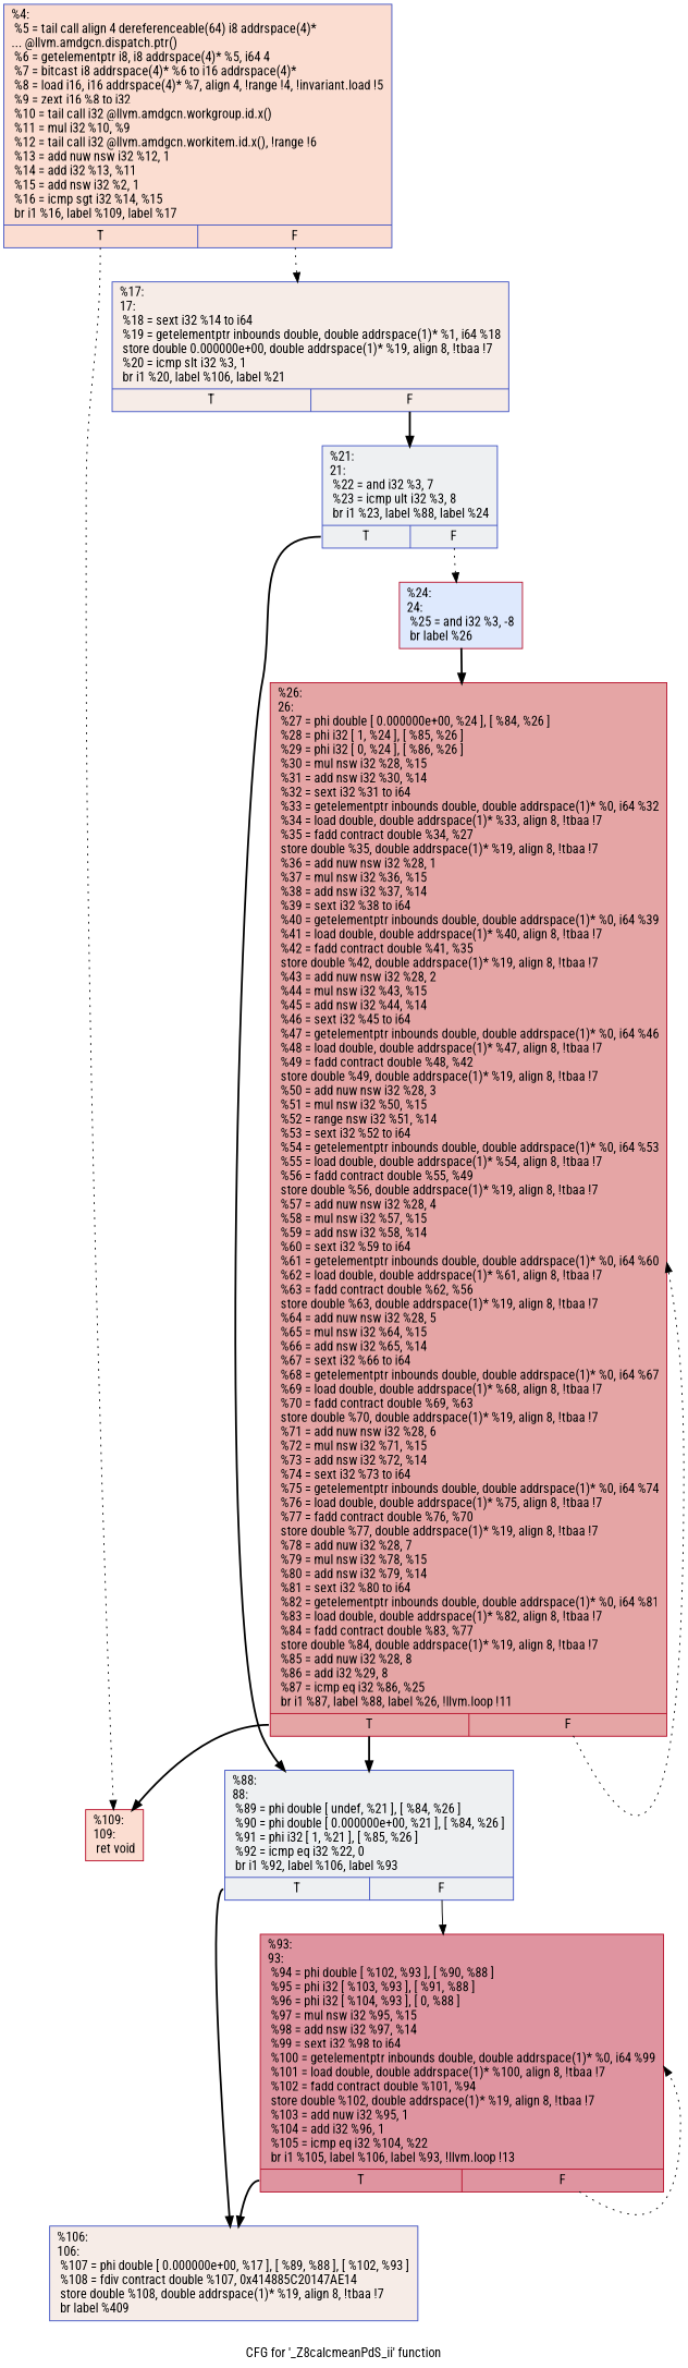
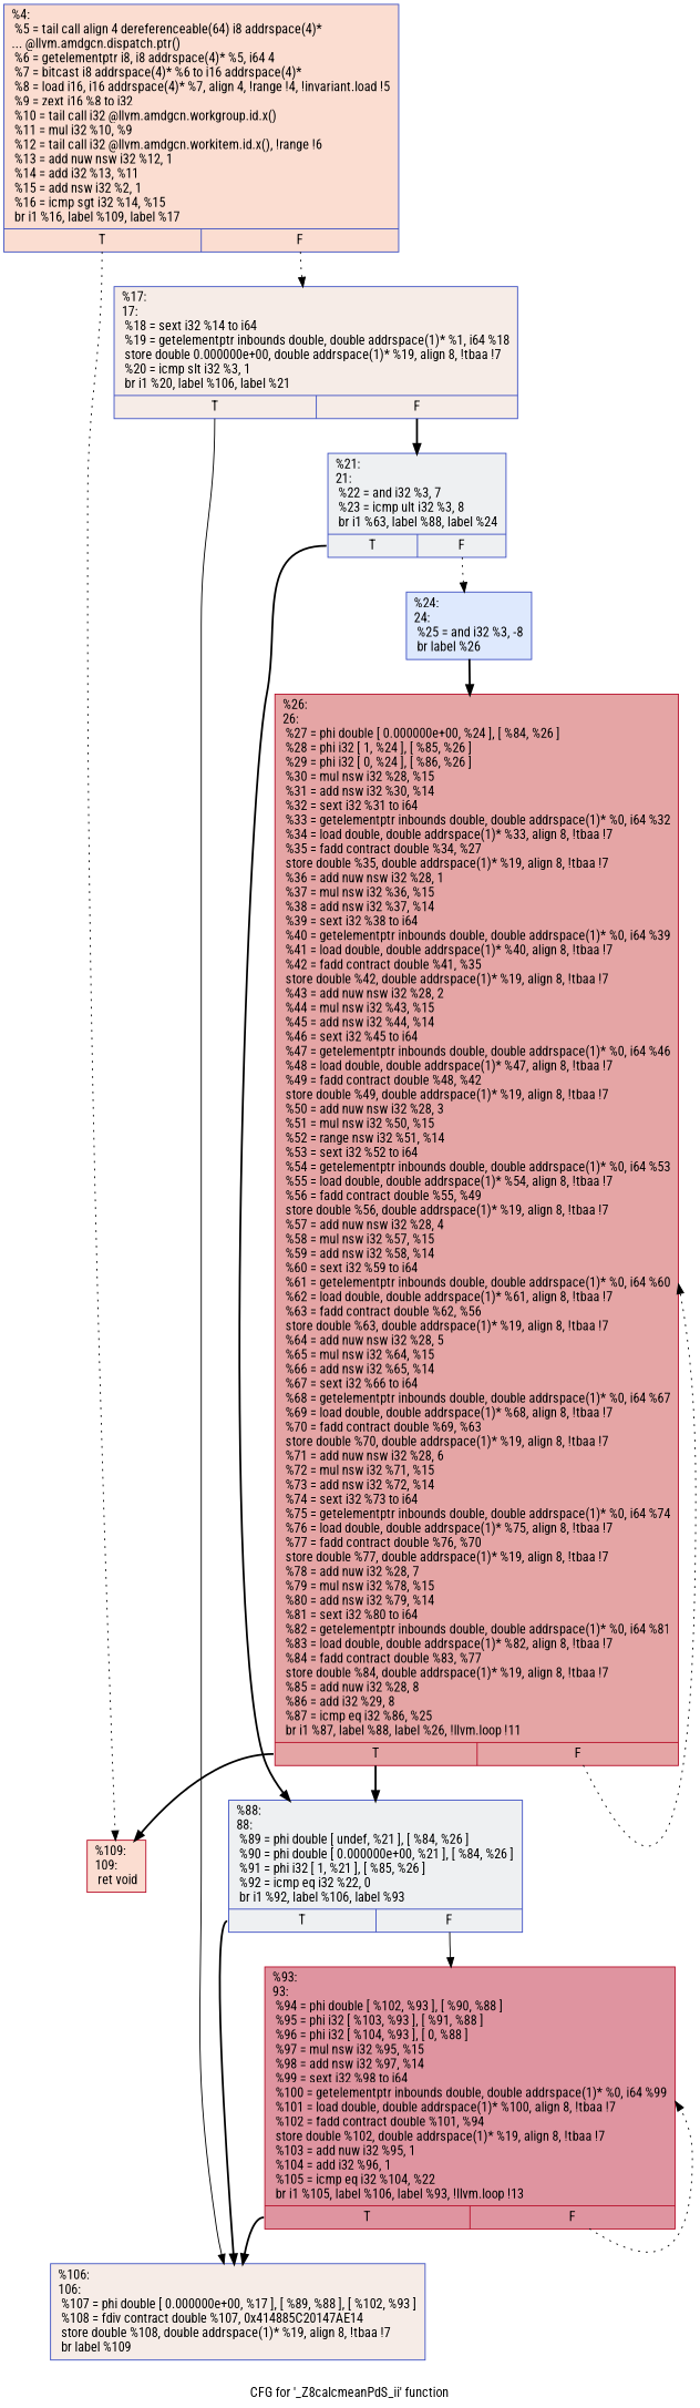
  digraph {
    fontname="Roboto Condensed"
    label="CFG for '_Z8calcmeanPdS_ii' function"
    node [color="#3d50c3ff" fillcolor="#f7b39670" fontname="Roboto Condensed" shape=record style=filled]
    edge [fontname="Roboto Condensed" style=bold tailport=s0]
    n1 [label="{%4:\l  %5 = tail call align 4 dereferenceable(64) i8 addrspace(4)*\l... @llvm.amdgcn.dispatch.ptr()\l  %6 = getelementptr i8, i8 addrspace(4)* %5, i64 4\l  %7 = bitcast i8 addrspace(4)* %6 to i16 addrspace(4)*\l  %8 = load i16, i16 addrspace(4)* %7, align 4, !range !4, !invariant.load !5\l  %9 = zext i16 %8 to i32\l  %10 = tail call i32 @llvm.amdgcn.workgroup.id.x()\l  %11 = mul i32 %10, %9\l  %12 = tail call i32 @llvm.amdgcn.workitem.id.x(), !range !6\l  %13 = add nuw nsw i32 %12, 1\l  %14 = add i32 %13, %11\l  %15 = add nsw i32 %2, 1\l  %16 = icmp sgt i32 %14, %15\l  br i1 %16, label %109, label %17\l|{<s0>T|<s1>F}}"]
    n2 [color="#b70d28ff" label="{%109:\l109:                                              \l  ret void\l}"]
    n3 [fillcolor="#ead5c970" label="{%17:\l17:                                               \l  %18 = sext i32 %14 to i64\l  %19 = getelementptr inbounds double, double addrspace(1)* %1, i64 %18\l  store double 0.000000e+00, double addrspace(1)* %19, align 8, !tbaa !7\l  %20 = icmp slt i32 %3, 1\l  br i1 %20, label %106, label %21\l|{<s0>T|<s1>F}}"]
-   n4 [fillcolor="#ead5c970" label="{%106:\l106:                                              \l  %107 = phi double [ 0.000000e+00, %17 ], [ %89, %88 ], [ %102, %93 ]\l  %108 = fdiv contract double %107, 0x414885C20147AE14\l  store double %108, double addrspace(1)* %19, align 8, !tbaa !7\l  br label %409\l}"]
-   n5 [fillcolor="#d9dce170" label="{%21:\l21:                                               \l  %22 = and i32 %3, 7\l  %23 = icmp ult i32 %3, 8\l  br i1 %23, label %88, label %24\l|{<s0>T|<s1>F}}"]
+   n4 [fillcolor="#ead5c970" label="{%106:\l106:                                              \l  %107 = phi double [ 0.000000e+00, %17 ], [ %89, %88 ], [ %102, %93 ]\l  %108 = fdiv contract double %107, 0x414885C20147AE14\l  store double %108, double addrspace(1)* %19, align 8, !tbaa !7\l  br label %109\l}"]
+   n5 [fillcolor="#d9dce170" label="{%21:\l21:                                               \l  %22 = and i32 %3, 7\l  %23 = icmp ult i32 %3, 8\l  br i1 %63, label %88, label %24\l|{<s0>T|<s1>F}}"]
    n6 [fillcolor="#d9dce170" label="{%88:\l88:                                               \l  %89 = phi double [ undef, %21 ], [ %84, %26 ]\l  %90 = phi double [ 0.000000e+00, %21 ], [ %84, %26 ]\l  %91 = phi i32 [ 1, %21 ], [ %85, %26 ]\l  %92 = icmp eq i32 %22, 0\l  br i1 %92, label %106, label %93\l|{<s0>T|<s1>F}}"]
-   n7 [color="#b70d28ff" fillcolor="#b5cdfa70" label="{%24:\l24:                                               \l  %25 = and i32 %3, -8\l  br label %26\l}"]
+   n7 [fillcolor="#b5cdfa70" label="{%24:\l24:                                               \l  %25 = and i32 %3, -8\l  br label %26\l}"]
    n8 [color="#b70d28ff" fillcolor="#b70d2870" label="{%93:\l93:                                               \l  %94 = phi double [ %102, %93 ], [ %90, %88 ]\l  %95 = phi i32 [ %103, %93 ], [ %91, %88 ]\l  %96 = phi i32 [ %104, %93 ], [ 0, %88 ]\l  %97 = mul nsw i32 %95, %15\l  %98 = add nsw i32 %97, %14\l  %99 = sext i32 %98 to i64\l  %100 = getelementptr inbounds double, double addrspace(1)* %0, i64 %99\l  %101 = load double, double addrspace(1)* %100, align 8, !tbaa !7\l  %102 = fadd contract double %101, %94\l  store double %102, double addrspace(1)* %19, align 8, !tbaa !7\l  %103 = add nuw i32 %95, 1\l  %104 = add i32 %96, 1\l  %105 = icmp eq i32 %104, %22\l  br i1 %105, label %106, label %93, !llvm.loop !13\l|{<s0>T|<s1>F}}"]
    n9 [color="#b70d28ff" fillcolor="#c5333470" label="{%26:\l26:                                               \l  %27 = phi double [ 0.000000e+00, %24 ], [ %84, %26 ]\l  %28 = phi i32 [ 1, %24 ], [ %85, %26 ]\l  %29 = phi i32 [ 0, %24 ], [ %86, %26 ]\l  %30 = mul nsw i32 %28, %15\l  %31 = add nsw i32 %30, %14\l  %32 = sext i32 %31 to i64\l  %33 = getelementptr inbounds double, double addrspace(1)* %0, i64 %32\l  %34 = load double, double addrspace(1)* %33, align 8, !tbaa !7\l  %35 = fadd contract double %34, %27\l  store double %35, double addrspace(1)* %19, align 8, !tbaa !7\l  %36 = add nuw nsw i32 %28, 1\l  %37 = mul nsw i32 %36, %15\l  %38 = add nsw i32 %37, %14\l  %39 = sext i32 %38 to i64\l  %40 = getelementptr inbounds double, double addrspace(1)* %0, i64 %39\l  %41 = load double, double addrspace(1)* %40, align 8, !tbaa !7\l  %42 = fadd contract double %41, %35\l  store double %42, double addrspace(1)* %19, align 8, !tbaa !7\l  %43 = add nuw nsw i32 %28, 2\l  %44 = mul nsw i32 %43, %15\l  %45 = add nsw i32 %44, %14\l  %46 = sext i32 %45 to i64\l  %47 = getelementptr inbounds double, double addrspace(1)* %0, i64 %46\l  %48 = load double, double addrspace(1)* %47, align 8, !tbaa !7\l  %49 = fadd contract double %48, %42\l  store double %49, double addrspace(1)* %19, align 8, !tbaa !7\l  %50 = add nuw nsw i32 %28, 3\l  %51 = mul nsw i32 %50, %15\l  %52 = range nsw i32 %51, %14\l  %53 = sext i32 %52 to i64\l  %54 = getelementptr inbounds double, double addrspace(1)* %0, i64 %53\l  %55 = load double, double addrspace(1)* %54, align 8, !tbaa !7\l  %56 = fadd contract double %55, %49\l  store double %56, double addrspace(1)* %19, align 8, !tbaa !7\l  %57 = add nuw nsw i32 %28, 4\l  %58 = mul nsw i32 %57, %15\l  %59 = add nsw i32 %58, %14\l  %60 = sext i32 %59 to i64\l  %61 = getelementptr inbounds double, double addrspace(1)* %0, i64 %60\l  %62 = load double, double addrspace(1)* %61, align 8, !tbaa !7\l  %63 = fadd contract double %62, %56\l  store double %63, double addrspace(1)* %19, align 8, !tbaa !7\l  %64 = add nuw nsw i32 %28, 5\l  %65 = mul nsw i32 %64, %15\l  %66 = add nsw i32 %65, %14\l  %67 = sext i32 %66 to i64\l  %68 = getelementptr inbounds double, double addrspace(1)* %0, i64 %67\l  %69 = load double, double addrspace(1)* %68, align 8, !tbaa !7\l  %70 = fadd contract double %69, %63\l  store double %70, double addrspace(1)* %19, align 8, !tbaa !7\l  %71 = add nuw nsw i32 %28, 6\l  %72 = mul nsw i32 %71, %15\l  %73 = add nsw i32 %72, %14\l  %74 = sext i32 %73 to i64\l  %75 = getelementptr inbounds double, double addrspace(1)* %0, i64 %74\l  %76 = load double, double addrspace(1)* %75, align 8, !tbaa !7\l  %77 = fadd contract double %76, %70\l  store double %77, double addrspace(1)* %19, align 8, !tbaa !7\l  %78 = add nuw i32 %28, 7\l  %79 = mul nsw i32 %78, %15\l  %80 = add nsw i32 %79, %14\l  %81 = sext i32 %80 to i64\l  %82 = getelementptr inbounds double, double addrspace(1)* %0, i64 %81\l  %83 = load double, double addrspace(1)* %82, align 8, !tbaa !7\l  %84 = fadd contract double %83, %77\l  store double %84, double addrspace(1)* %19, align 8, !tbaa !7\l  %85 = add nuw i32 %28, 8\l  %86 = add i32 %29, 8\l  %87 = icmp eq i32 %86, %25\l  br i1 %87, label %88, label %26, !llvm.loop !11\l|{<s0>T|<s1>F}}"]
    n1 -> n2 [style=dotted]
    n1 -> n3 [style=dotted tailport=s1]
+   n3 -> n4 [style=solid]
    n3 -> n5 [tailport=s1]
    n5 -> n6
    n5 -> n7 [style=dotted tailport=s1]
    n6 -> n4
    n6 -> n8 [style=solid tailport=s1]
    n7 -> n9
    n8 -> n4
    n8 -> n8 [style=dotted tailport=s1]
    n9 -> n2
    n9 -> n6
    n9 -> n9 [style=dotted tailport=s1]
  }
